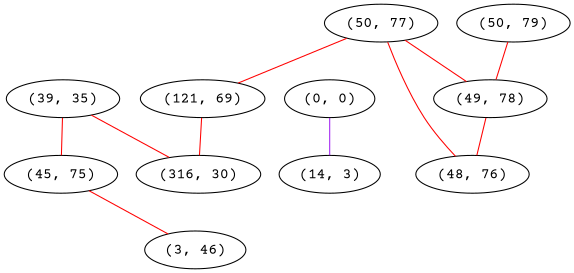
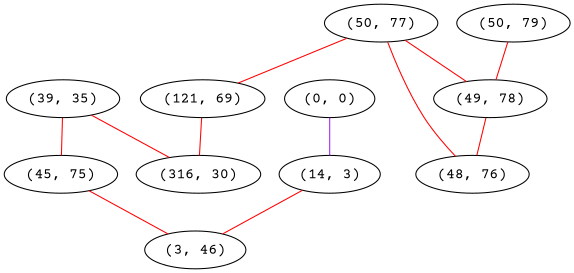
  graph {
    fontname="Courier Prime"
    node [fontname="Courier Prime"]
    edge [color=red fontname="Courier Prime" weight=1]
    n1 [label="(316, 30)"]
    "(39, 35)"
    "(45, 75)"
    "(3, 46)"
    "(50, 77)"
    "(121, 69)"
    "(49, 78)"
    "(48, 76)"
    "(0, 0)"
    "(14, 3)"
    "(50, 79)"
    "(39, 35)" -- n1
    "(39, 35)" -- "(45, 75)"
    "(45, 75)" -- "(3, 46)"
    "(50, 77)" -- "(121, 69)"
    "(50, 77)" -- "(49, 78)"
    "(50, 77)" -- "(48, 76)"
    "(121, 69)" -- n1
    "(49, 78)" -- "(48, 76)"
    "(0, 0)" -- "(14, 3)" [color=purple weight=4]
+   "(14, 3)" -- "(3, 46)"
    "(50, 79)" -- "(49, 78)"
  }
